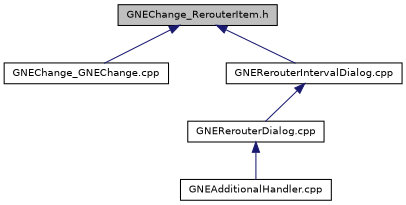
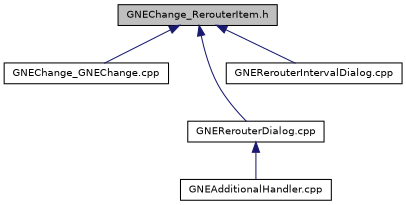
  digraph {
    node [color=black fillcolor=white fontname=Helvetica fontsize=10 shape=record style=filled]
    edge [color=midnightblue dir=back fontname=Helvetica fontsize=10 labelfontname=Helvetica labelfontsize=10 style=solid]
    n1 [fillcolor=grey75 fontcolor=black height=0.2 label="GNEChange_RerouterItem.h" width=0.4]
    n2 [height=0.2 label="GNEChange_GNEChange.cpp" width=0.4]
    n3 [height=0.2 label="GNERerouterDialog.cpp" width=0.4]
    n4 [height=0.2 label="GNERerouterIntervalDialog.cpp" width=0.4]
    n5 [height=0.2 label="GNEAdditionalHandler.cpp" width=0.4]
    n1 -> n2
-   n4 -> n3
+   n1 -> n3
    n1 -> n4
    n3 -> n5
  }
